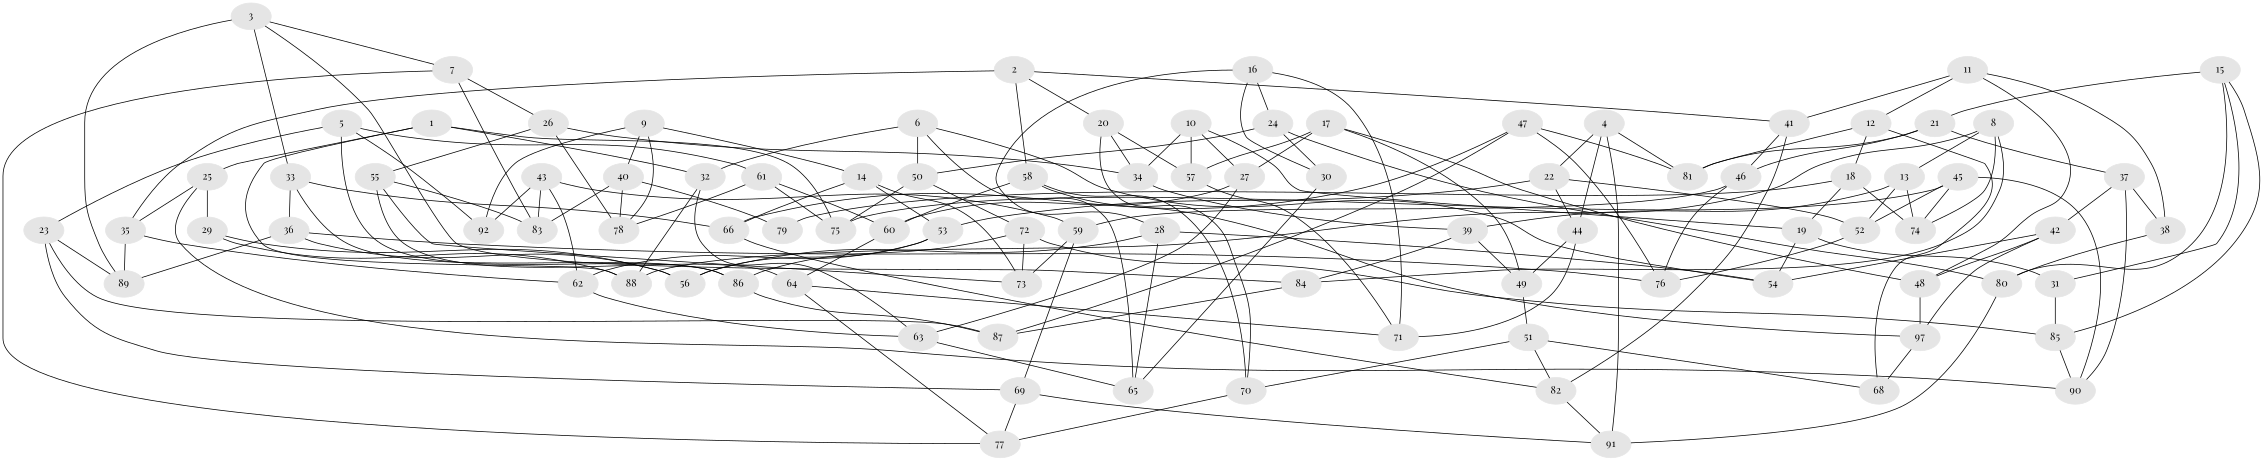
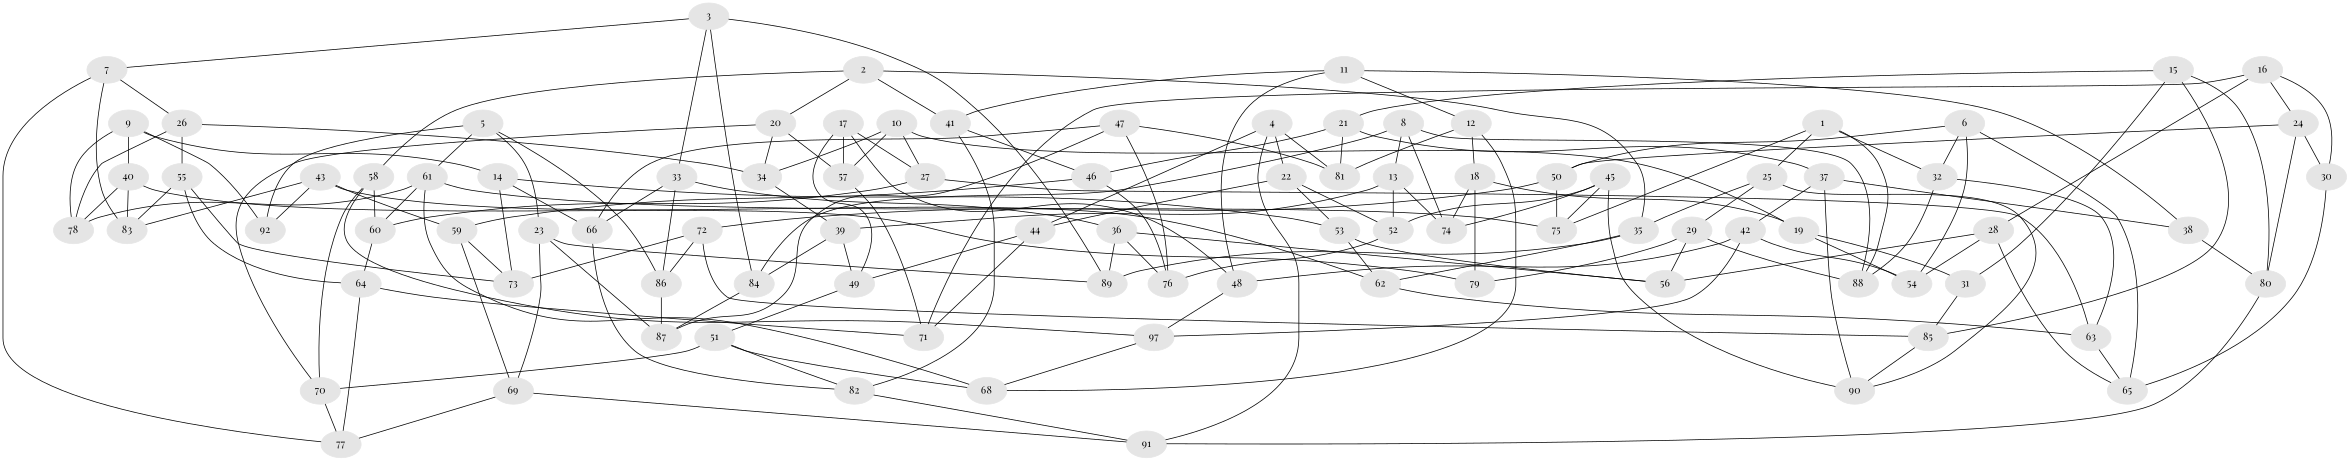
  graph {
    fontname="Playfair Display"
    node [color=gray90 fontname="Playfair Display" style=filled]
    edge [fontname="Playfair Display"]
    1
    25
    32
    75
    88
    35
    29
    90
    63
    2
    20
    41
    58
    34
    57
    70
    89
    62
    46
    82
    60
    n22 [label=97]
    3
    7
    33
    84
    26
    77
    83
    86
    66
    36
    87
    4
    22
    44
    81
    91
    52
    53
    71
    49
    5
    23
    61
    92
    69
    78
    68
    6
    50
    54
    65
    72
    55
    8
    13
    74
    39
    9
    14
    40
    73
    79
    10
    19
    27
    31
    11
    12
    38
    48
    18
    80
    76
    56
    15
    21
    85
    37
    16
    24
    28
    30
    17
    51
    42
    59
    64
    43
    45
    47
    1 -- 25
    1 -- 32
    1 -- 75
    1 -- 88
    25 -- 35
    25 -- 29
    25 -- 90
    32 -- 88
    32 -- 63
    35 -- 89
    35 -- 62
    29 -- 88
+   29 -- 79
    29 -- 56
    63 -- 65
    2 -- 35
    2 -- 20
    2 -- 41
    2 -- 58
    20 -- 34
    20 -- 57
    20 -- 70
    41 -- 46
    41 -- 82
    58 -- 70
    58 -- 60
    58 -- n22
    34 -- 39
    57 -- 71
    70 -- 77
    62 -- 63
    46 -- 76
    46 -- 59
    82 -- 91
    60 -- 64
    n22 -- 68
    3 -- 89
    3 -- 7
    3 -- 33
    3 -- 84
    7 -- 26
    7 -- 77
    7 -- 83
    33 -- 86
    33 -- 66
    33 -- 36
    84 -- 87
    26 -- 34
    26 -- 78
    26 -- 55
    86 -- 87
    66 -- 82
    36 -- 89
    36 -- 76
    36 -- 56
    4 -- 22
    4 -- 44
    4 -- 81
    4 -- 91
    22 -- 44
    22 -- 52
    22 -- 53
    44 -- 71
    44 -- 49
    52 -- 76
    53 -- 62
    53 -- 56
    49 -- 51
    5 -- 86
    5 -- 23
    5 -- 61
    5 -- 92
    23 -- 89
    23 -- 87
    23 -- 69
    61 -- 75
    61 -- 60
    61 -- 78
+   61 -- 68
    69 -- 77
    69 -- 91
    6 -- 32
    6 -- 50
    6 -- 54
    6 -- 65
    50 -- 75
    50 -- 72
    72 -- 86
    72 -- 73
    72 -- 85
    55 -- 83
    55 -- 73
    55 -- 64
    8 -- 88
    8 -- 84
    8 -- 13
    8 -- 74
    13 -- 52
    13 -- 74
    13 -- 39
    39 -- 84
    39 -- 49
    9 -- 92
    9 -- 78
    9 -- 14
    9 -- 40
    14 -- 66
    14 -- 53
    14 -- 73
    40 -- 83
    40 -- 78
    40 -- 79
    10 -- 34
    10 -- 57
    10 -- 19
    10 -- 27
    19 -- 54
    19 -- 31
    27 -- 63
    27 -- 60
    31 -- 85
    11 -- 41
    11 -- 12
    11 -- 38
    11 -- 48
    12 -- 81
    12 -- 68
    12 -- 18
    38 -- 80
    48 -- n22
    18 -- 74
    18 -- 79
    18 -- 19
    80 -- 91
    15 -- 31
    15 -- 80
    15 -- 21
    15 -- 85
    21 -- 46
    21 -- 81
    21 -- 37
    85 -- 90
    37 -- 90
    37 -- 38
    37 -- 42
    16 -- 71
    16 -- 24
    16 -- 28
    16 -- 30
    24 -- 50
    24 -- 80
    24 -- 30
    28 -- 54
    28 -- 65
    28 -- 56
    30 -- 65
    17 -- 57
    17 -- 49
    17 -- 27
    17 -- 48
    51 -- 70
    51 -- 82
    51 -- 68
    42 -- n22
    42 -- 54
    42 -- 48
    59 -- 69
    59 -- 73
    64 -- 77
    64 -- 71
    43 -- 62
    43 -- 83
    43 -- 92
    43 -- 59
    45 -- 75
    45 -- 90
    45 -- 52
    45 -- 74
    47 -- 66
    47 -- 87
    47 -- 81
    47 -- 76
  }
